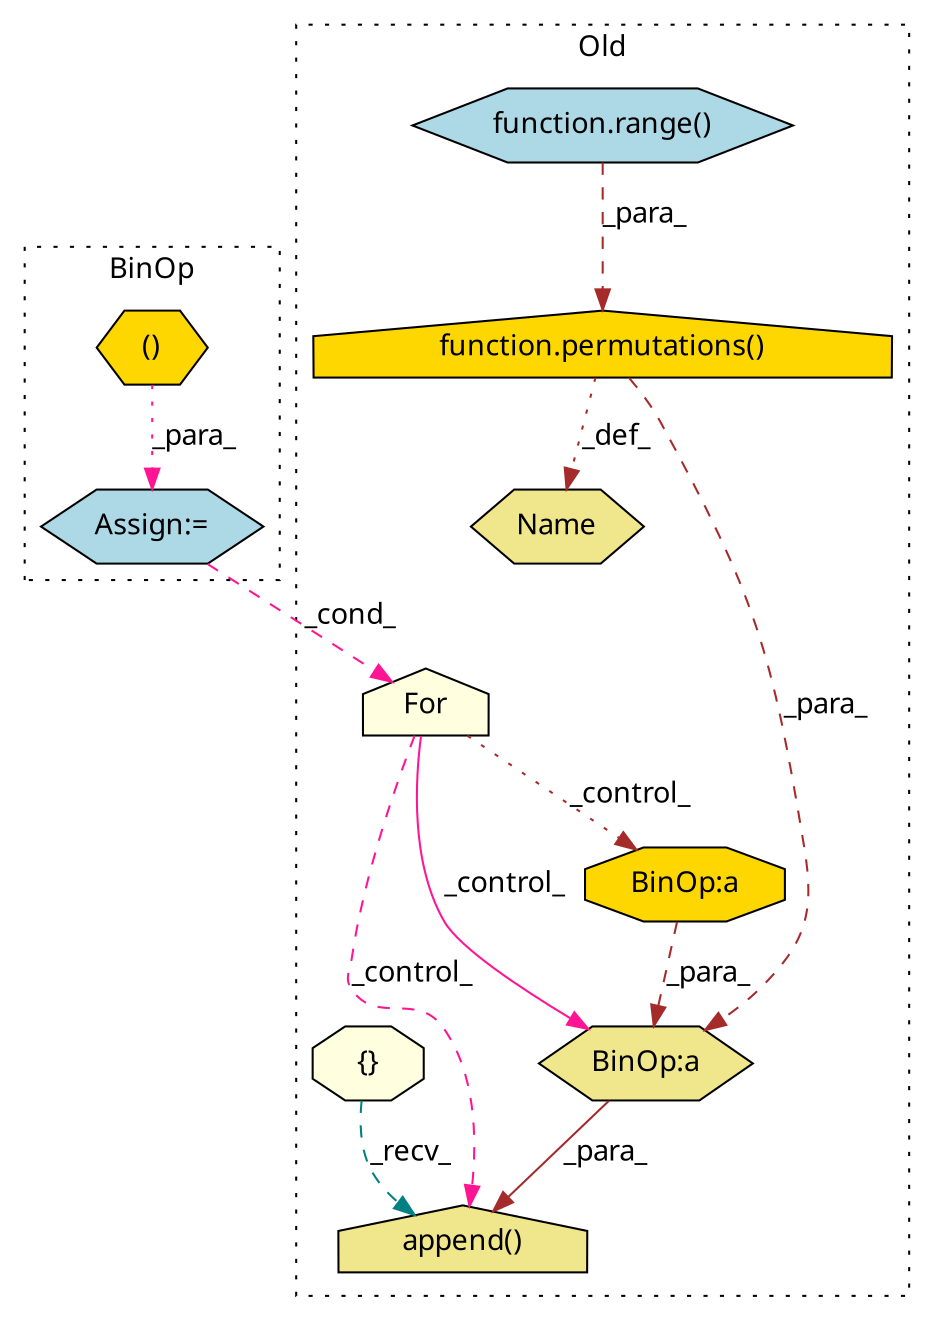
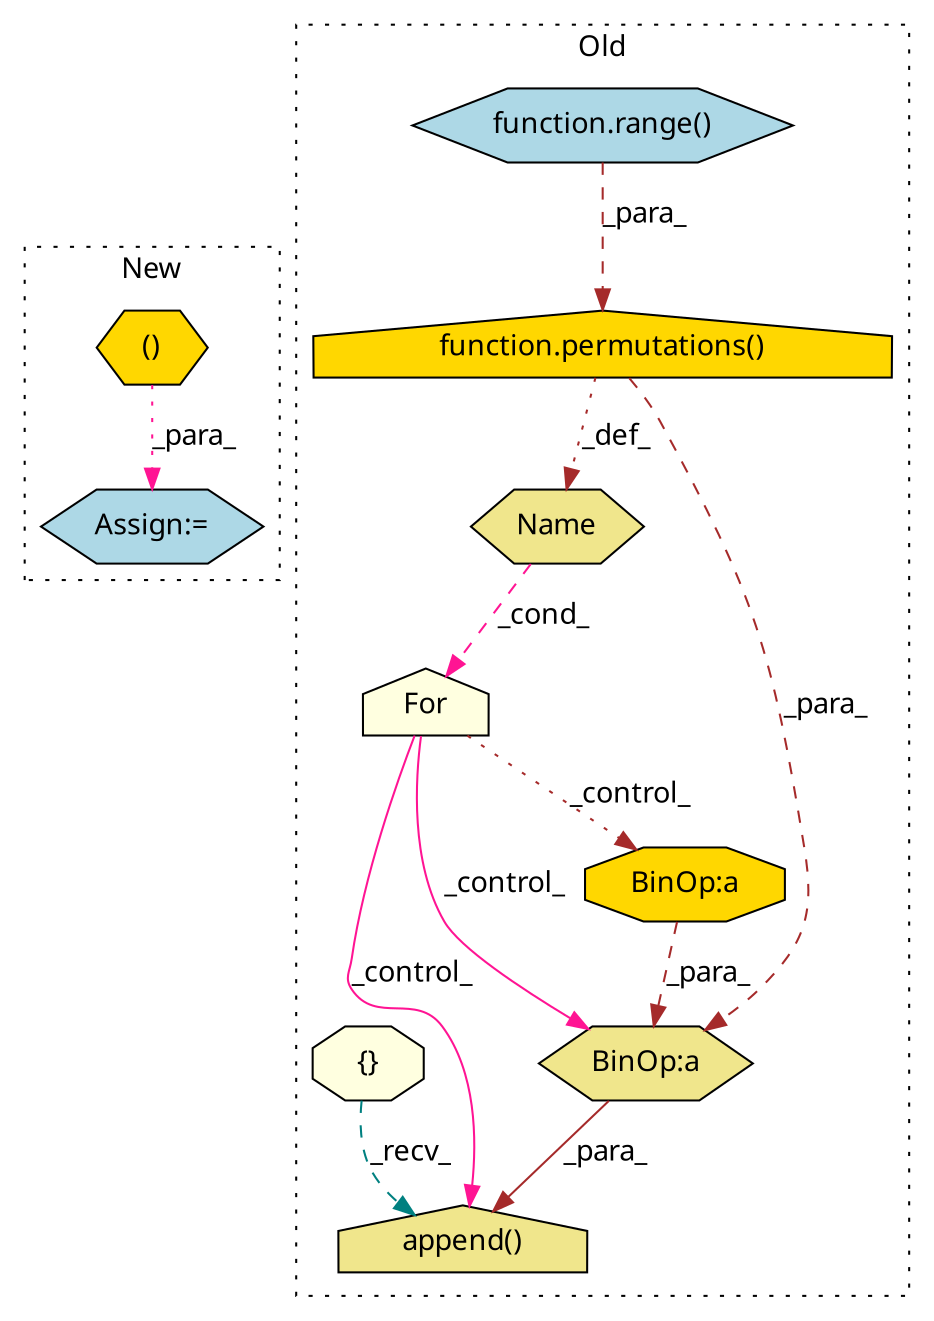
  digraph {
    fontname="Noto Sans"
    node [a=75 fillcolor=gold fontname="Noto Sans" l=3 shape=hexagon style=filled]
    edge [color=brown fontname="Noto Sans" style=dashed]
    n1 [l="13,1" label="function.permutations()" s="2068,2117" shape=house]
    n2 [fillcolor=lightblue l="6,1" label="function.range()" s="2093,2112"]
    n3 [a=82 l=1 label="BinOp:a" s=2261 shape=octagon]
    n4 [a=82 fillcolor=khaki label="BinOp:a" s=2250]
    n5 [a=87 fillcolor=khaki l=4 label=Name s=2060]
    n6 [a=107 fillcolor=lightyellow l="4,18" label=For s="2056,2118" shape=house]
    n7 [fillcolor=khaki l="18,1" label="append()" s="2224,2310" shape=house]
    n8 [a=59 fillcolor=lightyellow l="2,1" label="{}" s="1994,1994" shape=octagon]
    n9 [a=54 l=34 label="()" s=2725]
    n10 [a=68 fillcolor=lightblue label="Assign:=" s=2701]
    subgraph cluster_1 {
      label=Old
      style=dotted
      n1
      n2
      n3
      n4
      n5
      n6
      n7
      n8
    }
    subgraph cluster_2 {
-     label=BinOp
+     label=New
      style=dotted
      n9
      n10
    }
    n1 -> n4 [label=_para_]
    n1 -> n5 [label=_def_ style=dotted]
    n2 -> n1 [label=_para_]
    n3 -> n4 [label=_para_]
    n4 -> n7 [label=_para_ style=solid]
-   n10 -> n6 [color=deeppink label=_cond_]
+   n5 -> n6 [color=deeppink label=_cond_]
    n6 -> n3 [label=_control_ style=dotted]
    n6 -> n4 [color=deeppink label=_control_ style=solid]
-   n6 -> n7 [color=deeppink label=_control_]
+   n6 -> n7 [color=deeppink label=_control_ style=solid]
    n8 -> n7 [color=teal label=_recv_]
    n9 -> n10 [color=deeppink label=_para_ style=dotted]
  }
